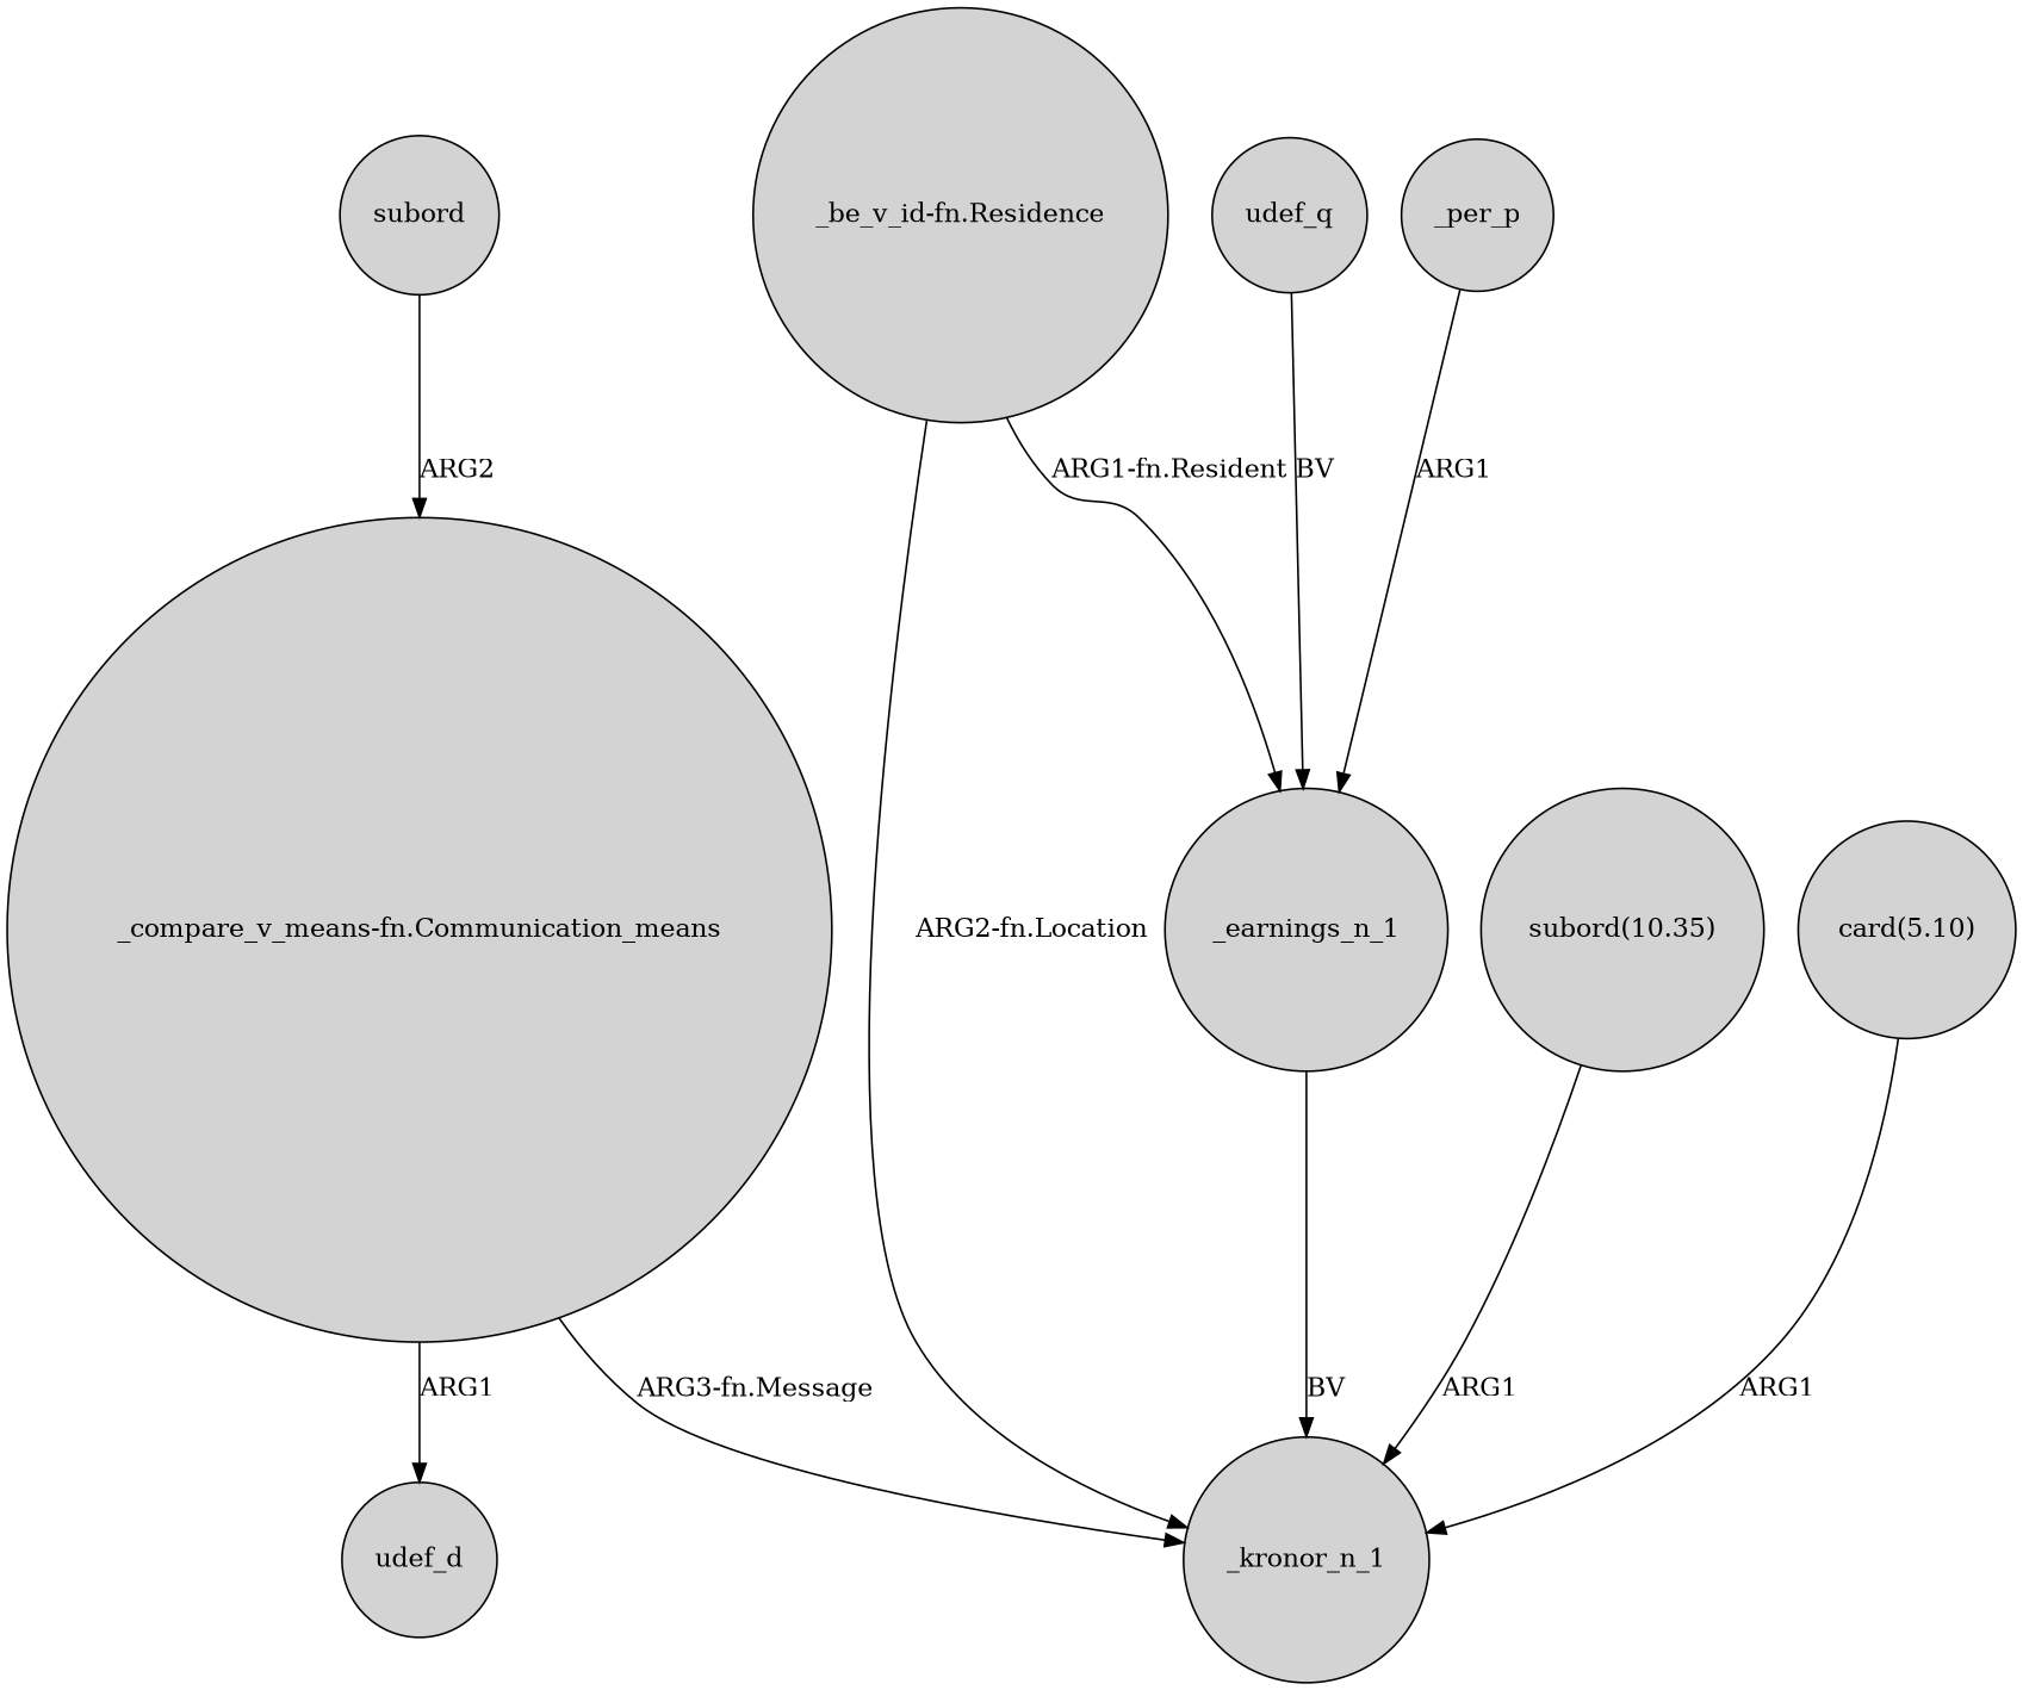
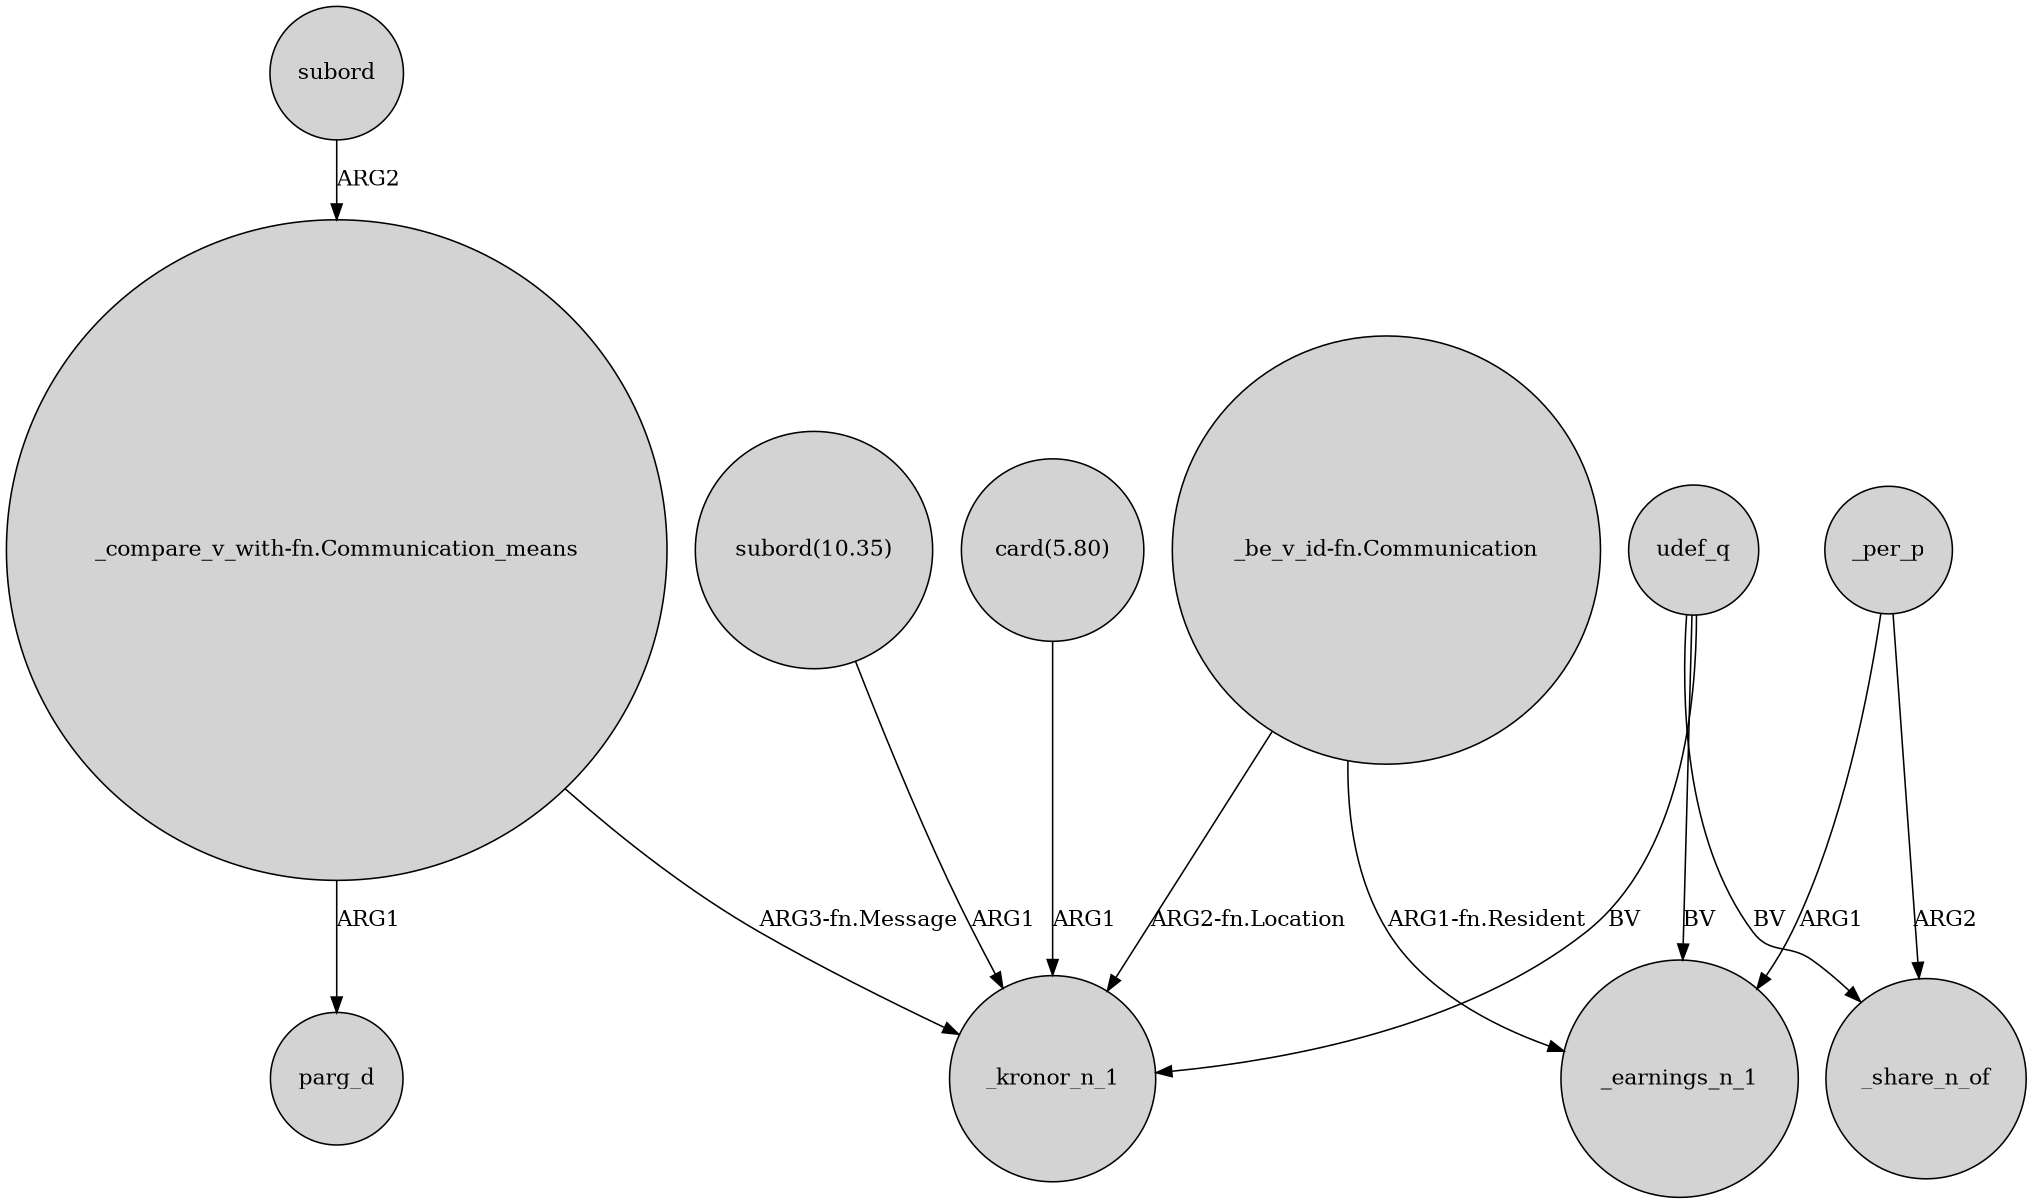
  digraph {
    node [shape=circle style=filled]
    subord
-   "_compare_v_with-fn.Communication_means" [label="_compare_v_means-fn.Communication_means"]
-   "_be_v_id-fn.Residence"
+   "_compare_v_with-fn.Communication_means"
+   "_be_v_id-fn.Residence" [label="_be_v_id-fn.Communication"]
    _kronor_n_1
    _earnings_n_1
-   parg_d [label=udef_d]
+   parg_d
    udef_q
+   _share_n_of
    n9 [label="subord(10.35)"]
    _per_p
-   "card(5.80)" [label="card(5.10)"]
+   "card(5.80)"
    subord -> "_compare_v_with-fn.Communication_means" [label=ARG2]
    "_compare_v_with-fn.Communication_means" -> _kronor_n_1 [label="ARG3-fn.Message"]
    "_compare_v_with-fn.Communication_means" -> parg_d [label=ARG1]
    "_be_v_id-fn.Residence" -> _kronor_n_1 [label="ARG2-fn.Location"]
    "_be_v_id-fn.Residence" -> _earnings_n_1 [label="ARG1-fn.Resident"]
-   _earnings_n_1 -> _kronor_n_1 [label=BV]
+   udef_q -> _kronor_n_1 [label=BV]
    udef_q -> _earnings_n_1 [label=BV]
+   udef_q -> _share_n_of [label=BV]
    n9 -> _kronor_n_1 [label=ARG1]
    _per_p -> _earnings_n_1 [label=ARG1]
+   _per_p -> _share_n_of [label=ARG2]
    "card(5.80)" -> _kronor_n_1 [label=ARG1]
  }
